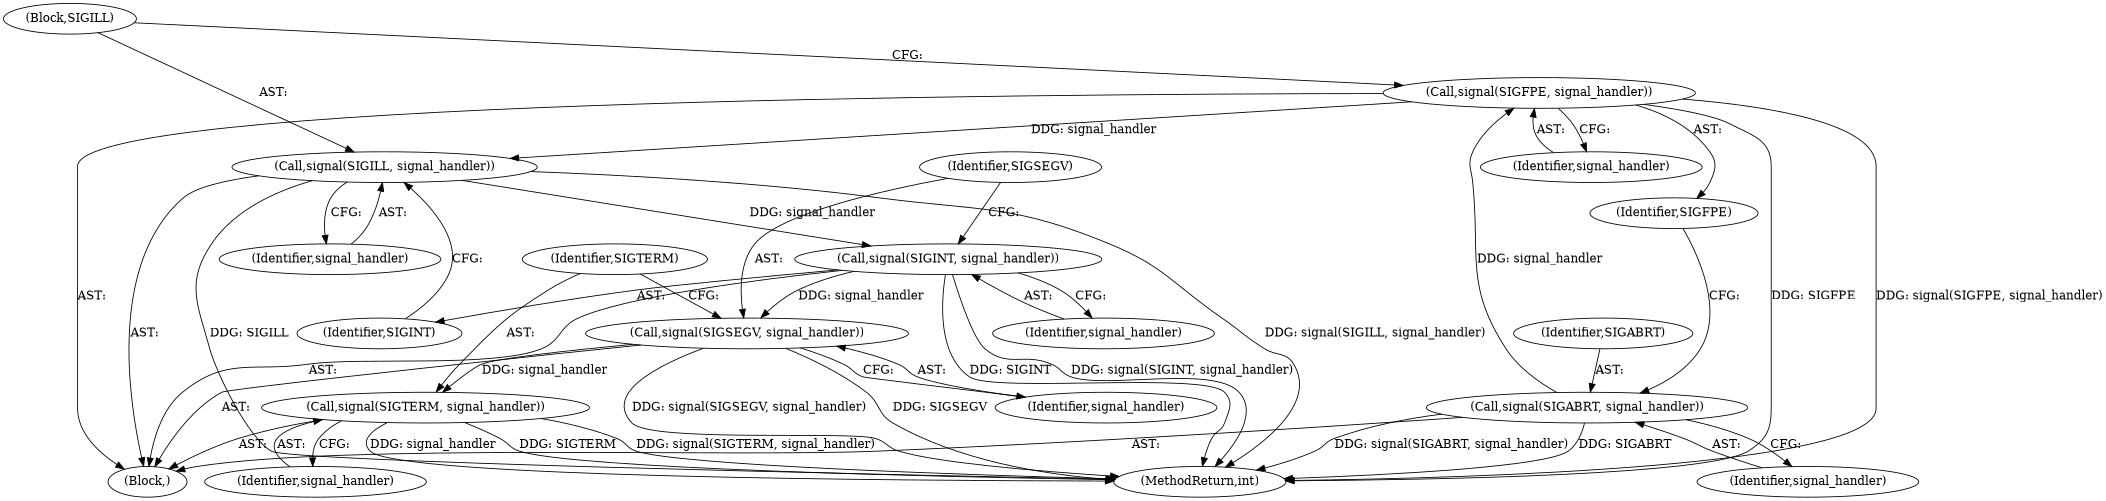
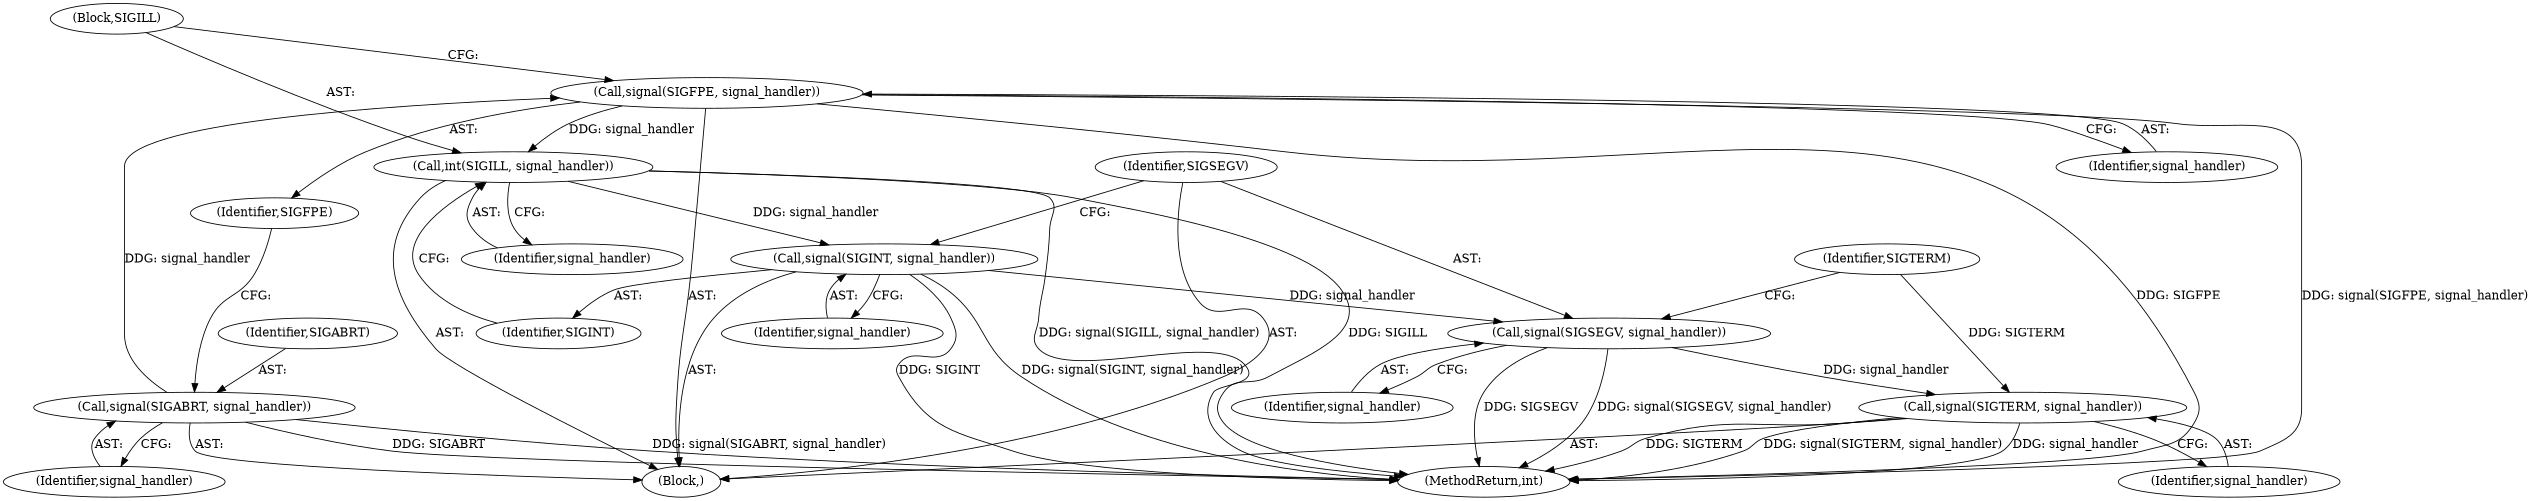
  digraph {
-   n1 [label="(Call,signal(SIGILL, signal_handler))"]
+   n1 [label="(Call,int(SIGILL, signal_handler))"]
    n2 [label="(Call,signal(SIGINT, signal_handler))"]
    n3 [label="(Identifier,signal_handler)"]
    n4 [label="(Block,)"]
    n5 [label="(MethodReturn,int)"]
    n6 [label="(Call,signal(SIGSEGV, signal_handler))"]
    n7 [label="(Identifier,signal_handler)"]
    n8 [label="(Identifier,SIGINT)"]
    n9 [label="(Call,signal(SIGFPE, signal_handler))"]
    n10 [label="(Identifier,signal_handler)"]
    n11 [label="(Identifier,SIGFPE)"]
    n12 [label="(Call,signal(SIGABRT, signal_handler))"]
    n13 [label="(Identifier,signal_handler)"]
    n14 [label="(Call,signal(SIGTERM, signal_handler))"]
    n15 [label="(Identifier,signal_handler)"]
    n16 [label="(Identifier,signal_handler)"]
    n17 [label="(Identifier,SIGSEGV)"]
    n18 [label="(Block,SIGILL)"]
    n19 [label="(Identifier,SIGTERM)"]
    n20 [label="(Identifier,SIGABRT)"]
    n1 -> n2 [label="DDG: signal_handler"]
    n1 -> n3 [label="CFG: "]
    n1 -> n4 [label="AST: "]
    n1 -> n5 [label="DDG: SIGILL"]
    n1 -> n5 [label="DDG: signal(SIGILL, signal_handler)"]
    n2 -> n4 [label="AST: "]
    n2 -> n5 [label="DDG: SIGINT"]
    n2 -> n5 [label="DDG: signal(SIGINT, signal_handler)"]
    n2 -> n6 [label="DDG: signal_handler"]
    n2 -> n7 [label="CFG: "]
    n2 -> n8 [label="AST: "]
    n3 -> n1 [label="AST: "]
-   n6 -> n4 [label="AST: "]
+   n17 -> n4 [label="AST: "]
    n6 -> n5 [label="DDG: signal(SIGSEGV, signal_handler)"]
    n6 -> n5 [label="DDG: SIGSEGV"]
    n6 -> n14 [label="DDG: signal_handler"]
    n6 -> n15 [label="CFG: "]
    n7 -> n2 [label="AST: "]
    n8 -> n1 [label="CFG: "]
    n9 -> n1 [label="DDG: signal_handler"]
    n9 -> n4 [label="AST: "]
    n9 -> n5 [label="DDG: SIGFPE"]
    n9 -> n5 [label="DDG: signal(SIGFPE, signal_handler)"]
    n9 -> n10 [label="CFG: "]
    n9 -> n11 [label="AST: "]
    n10 -> n9 [label="AST: "]
    n11 -> n12 [label="CFG: "]
    n12 -> n4 [label="AST: "]
    n12 -> n5 [label="DDG: signal(SIGABRT, signal_handler)"]
    n12 -> n5 [label="DDG: SIGABRT"]
    n12 -> n9 [label="DDG: signal_handler"]
    n12 -> n13 [label="CFG: "]
    n13 -> n12 [label="AST: "]
    n14 -> n4 [label="AST: "]
    n14 -> n5 [label="DDG: SIGTERM"]
    n14 -> n5 [label="DDG: signal(SIGTERM, signal_handler)"]
    n14 -> n5 [label="DDG: signal_handler"]
    n14 -> n16 [label="CFG: "]
    n15 -> n6 [label="AST: "]
    n16 -> n14 [label="AST: "]
    n17 -> n2 [label="CFG: "]
    n17 -> n6 [label="AST: "]
    n18 -> n1 [label="AST: "]
    n18 -> n9 [label="CFG: "]
    n19 -> n6 [label="CFG: "]
-   n19 -> n14 [label="AST: "]
+   n19 -> n14 [label="DDG: SIGTERM"]
    n20 -> n12 [label="AST: "]
  }
